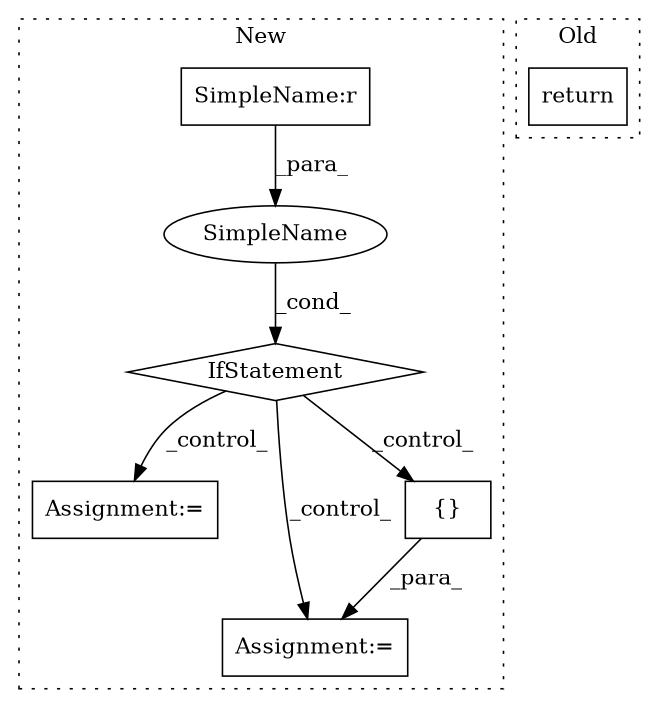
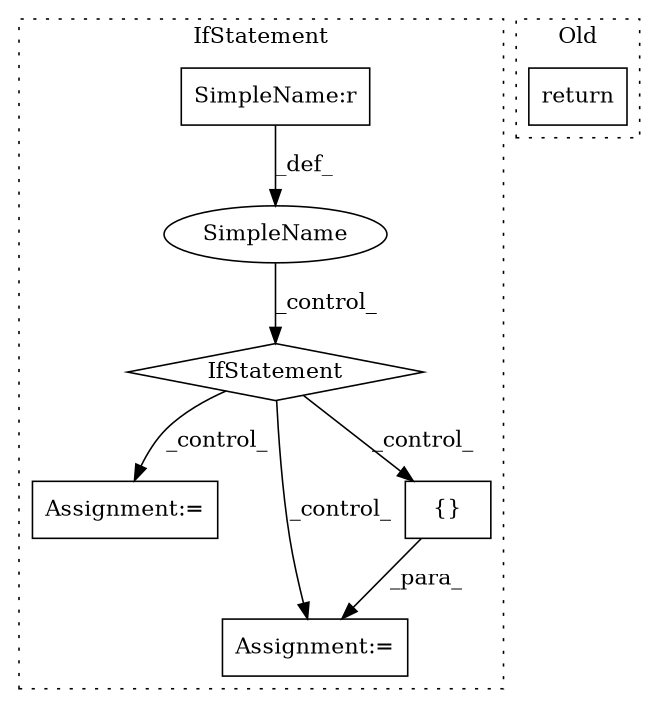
  digraph {
    fontname="DejaVu Serif"
    node [a=7 fontname="DejaVu Serif" shape=box]
    edge [fontname="DejaVu Serif"]
    n1 [l="57,2" label="Assignment:=" s="4679,4762"]
    n2 [a=25 l="4,2" label=IfStatement s="4327,4355" shape=diamond]
    n3 [a=42 label=SimpleName shape=ellipse]
    n4 [l=1 label="Assignment:=" s=4814]
    n5 [a=27 l=4 label="SimpleName:r" s=4340]
    n6 [a=4 l=2 label="{}" s=4631]
    n7 [a=41 l=8 label=return s=4037]
    subgraph cluster_1 {
-     label=New
+     label=IfStatement
      style=dotted
      n1
      n2
      n3
      n4
      n5
      n6
    }
    subgraph cluster_2 {
      label=Old
      style=dotted
      n7
    }
    n2 -> n1 [label=_control_]
    n2 -> n4 [label=_control_]
    n2 -> n6 [label=_control_]
-   n3 -> n2 [label=_cond_]
-   n5 -> n3 [label=_para_]
+   n3 -> n2 [label=_control_]
+   n5 -> n3 [label=_def_]
    n6 -> n4 [label=_para_]
  }
